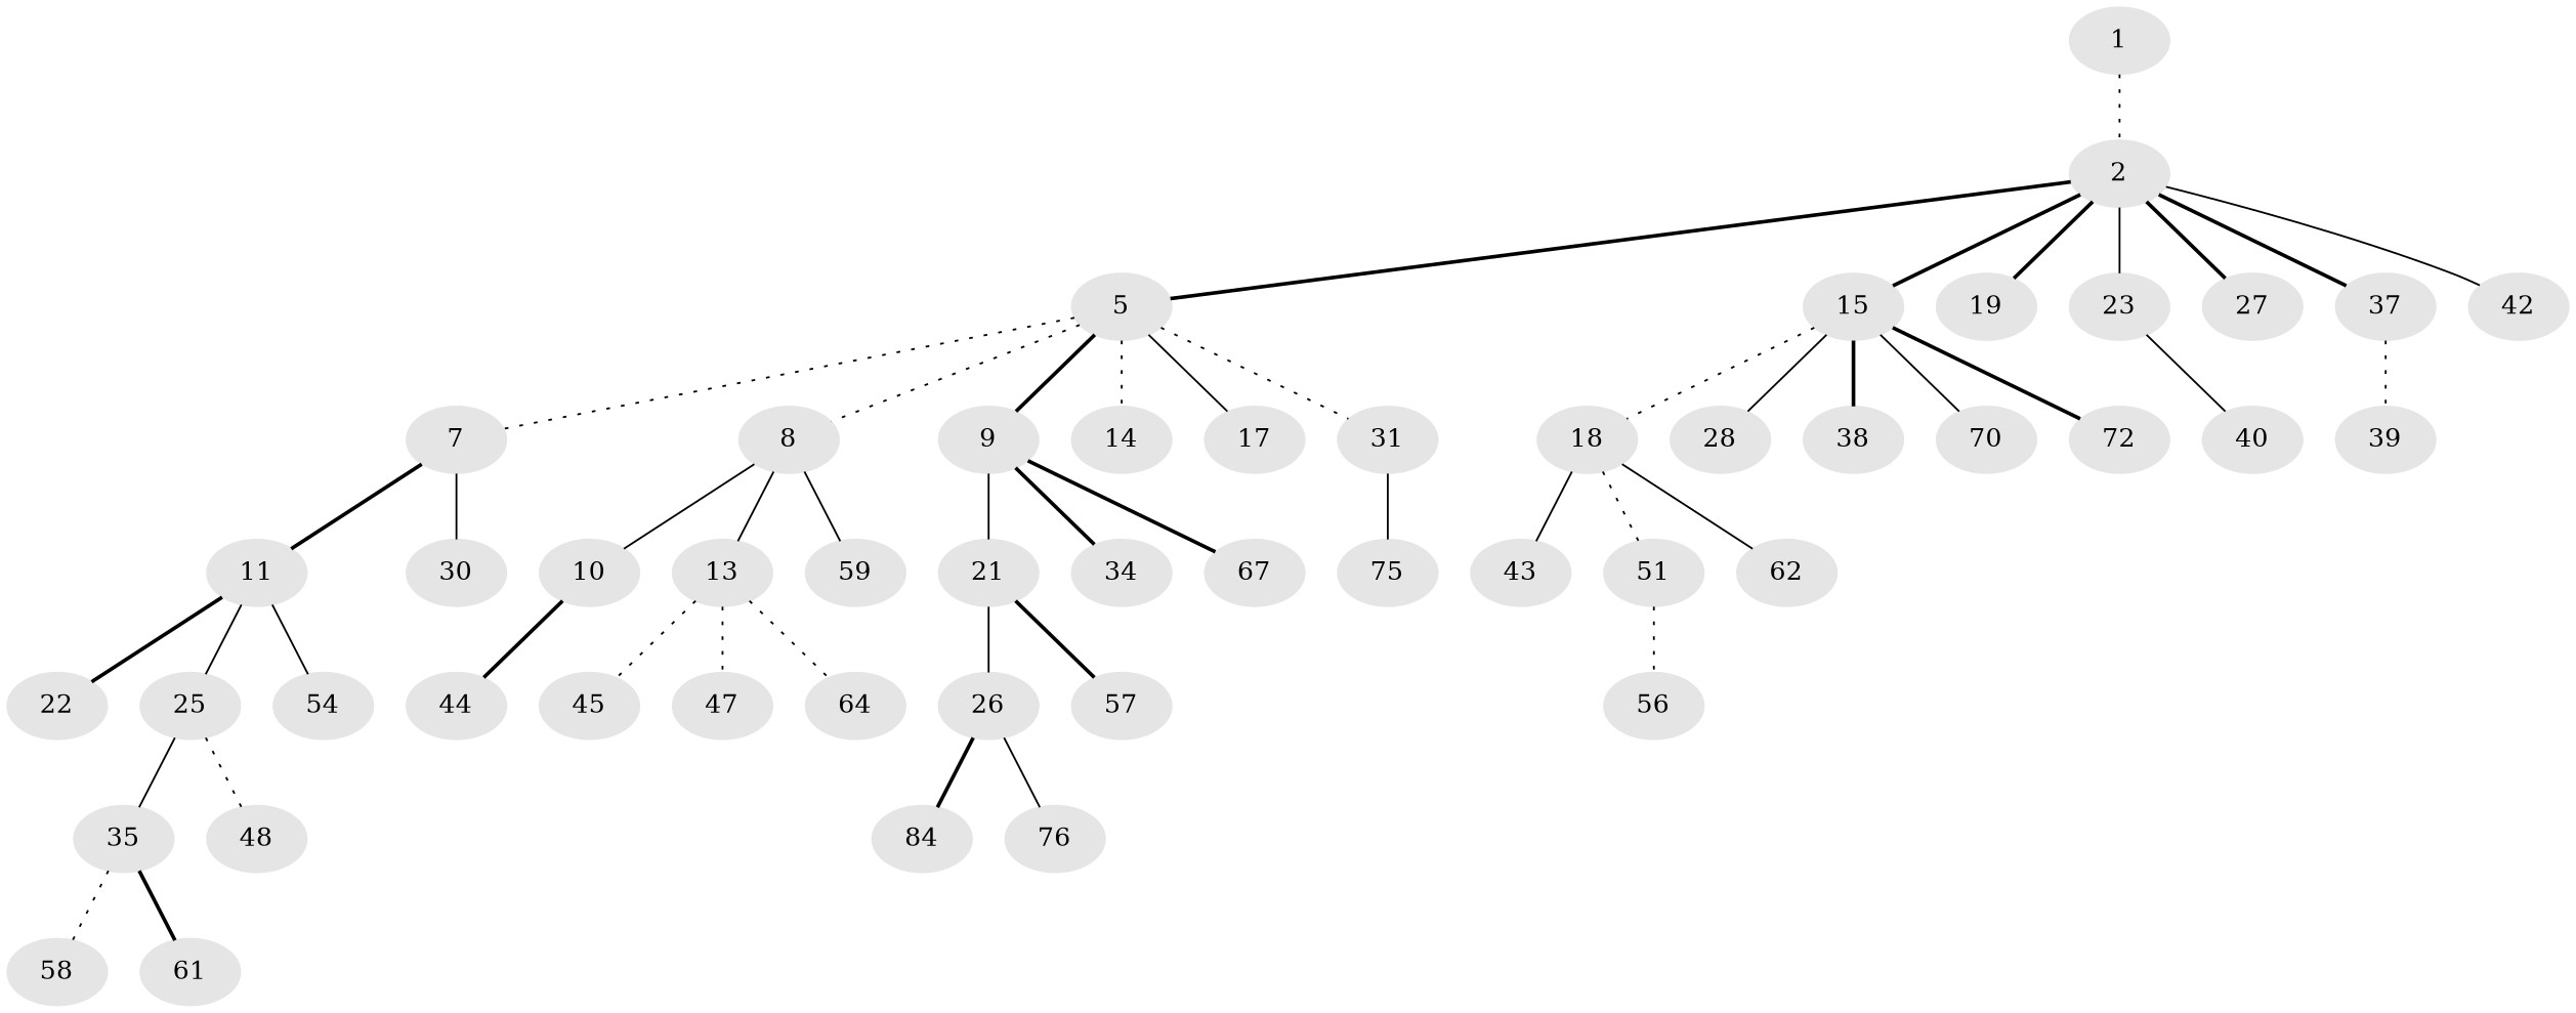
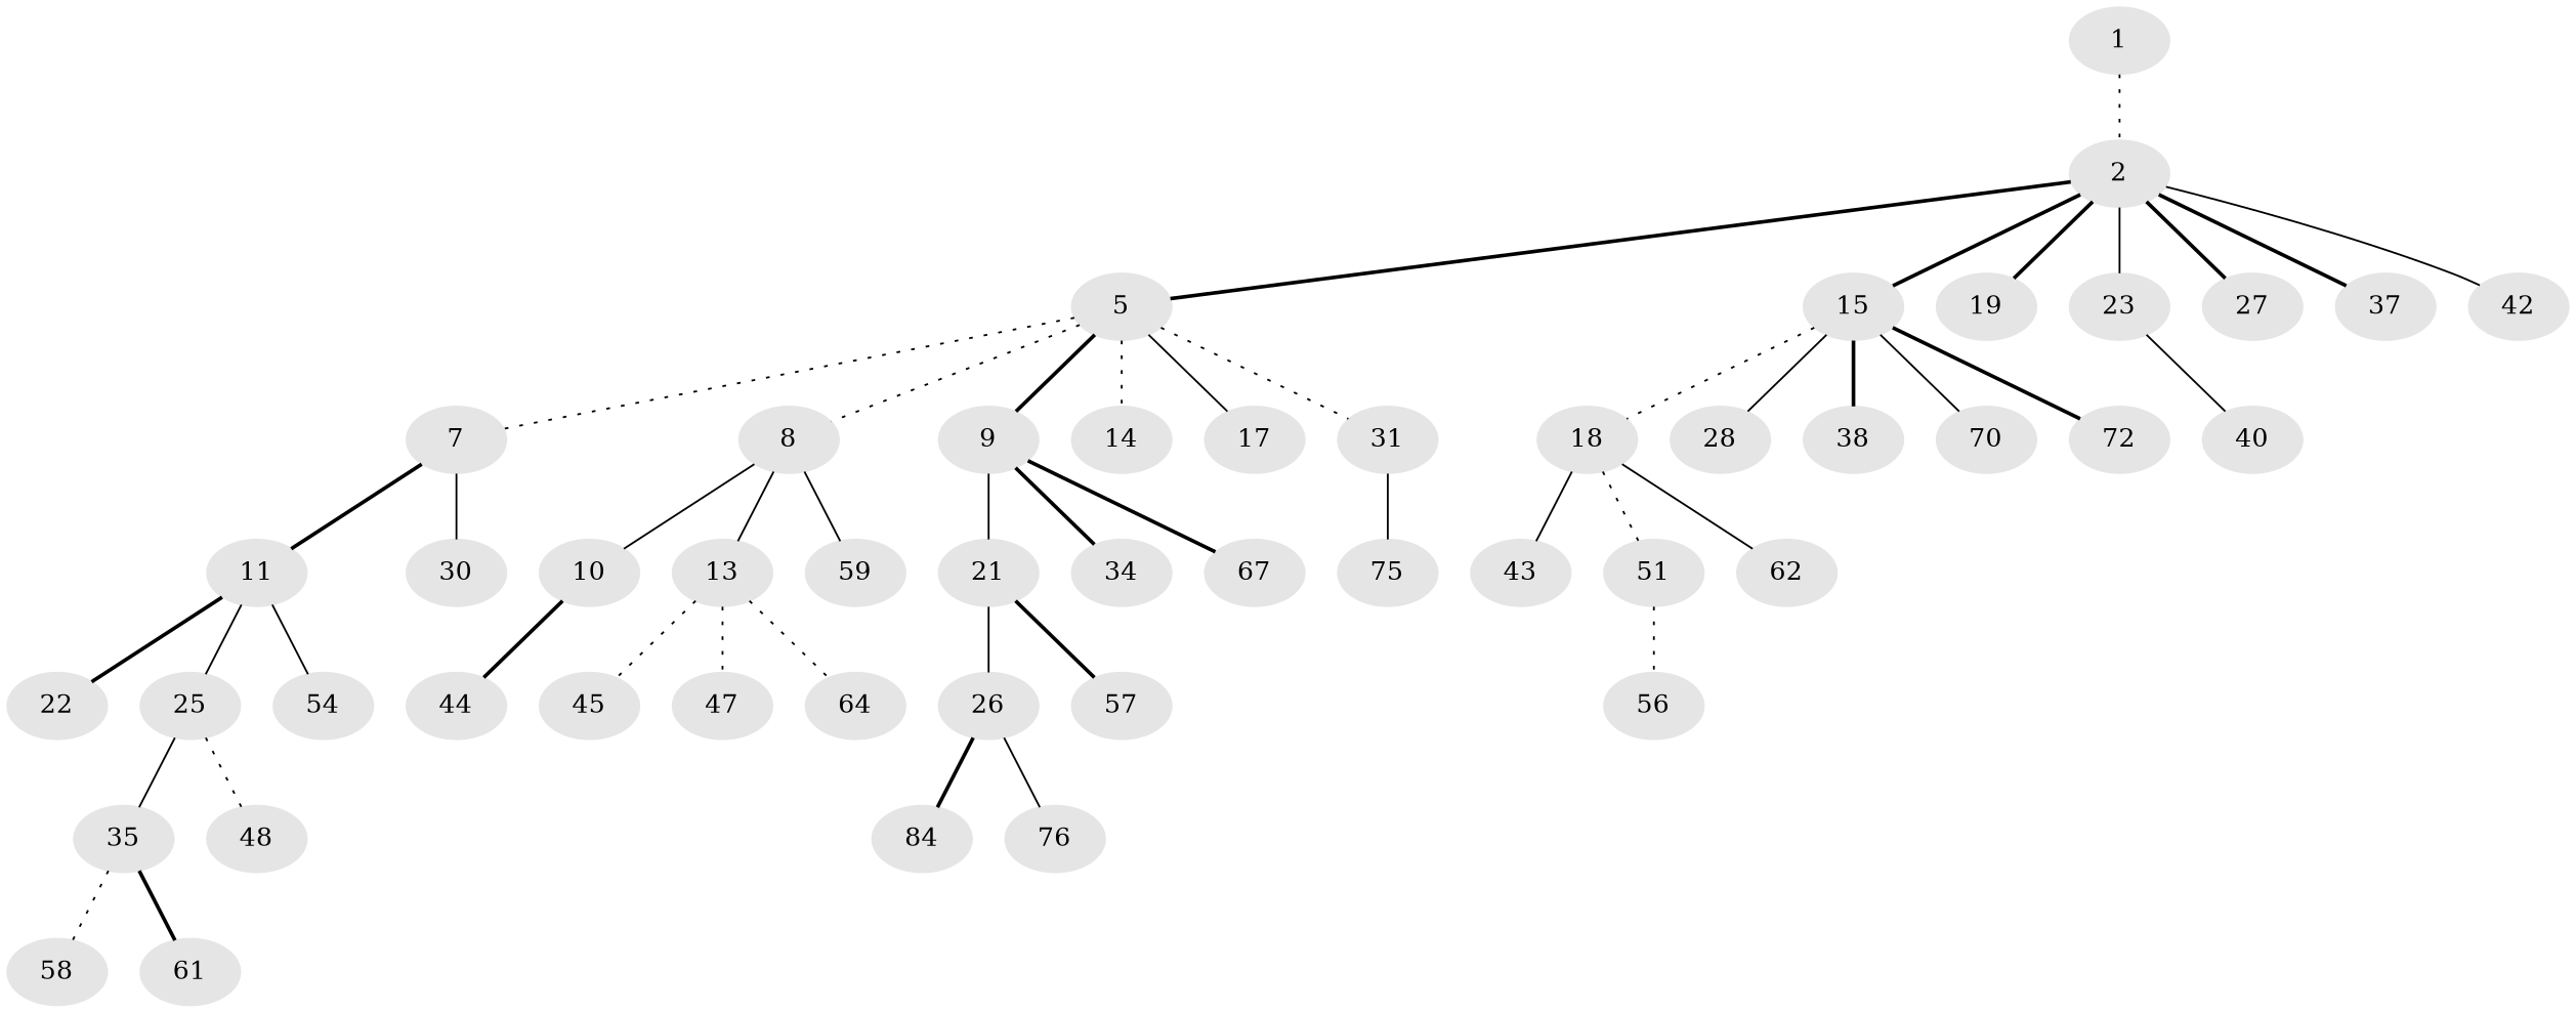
  graph {
    node [color=gray90 style=filled]
    edge [style=solid]
    1 [super="+3"]
    2 [super="+4"]
    5 [super="+6"]
    15 [super="+16"]
    19 [super="+68"]
    23 [super="+29"]
    27
    37 [super="+80"]
    42 [super="+53"]
    7 [super="+55"]
    8 [super="+36"]
    9 [super="+78"]
    14 [super="+24"]
    17
    31 [super="+65"]
    18 [super="+20"]
    28
    38
    70
    72
    40 [super="+41"]
-   39
    11 [super="+12"]
    30
    10 [super="+79"]
    13 [super="+33"]
    59
    21
    34 [super="+52"]
    67 [super="+71"]
    75
    22 [super="+49"]
    25 [super="+32"]
    54
    44 [super="+60"]
    45
    47 [super="+73"]
    64
    26 [super="+69"]
    57
    35 [super="+50"]
    48
    43
    51 [super="+66"]
    62
    56 [super="+77"]
    n47 [label=84]
    76
    58
    61 [super="+63"]
    1 -- 2 [style=dotted]
    2 -- 5 [style=bold]
    2 -- 15 [style=bold]
    2 -- 19 [style=bold]
    2 -- 23
    2 -- 27 [style=bold]
    2 -- 37 [style=bold]
    2 -- 42
    5 -- 7 [style=dotted]
    5 -- 8 [style=dotted]
    5 -- 9 [style=bold]
    5 -- 14 [style=dotted]
    5 -- 17
    5 -- 31 [style=dotted]
    15 -- 18 [style=dotted]
    15 -- 28
    15 -- 38 [style=bold]
    15 -- 70
    15 -- 72 [style=bold]
    23 -- 40
-   37 -- 39 [style=dotted]
    7 -- 11 [style=bold]
    7 -- 30
    8 -- 10
    8 -- 13
    8 -- 59
    9 -- 21
    9 -- 34 [style=bold]
    9 -- 67 [style=bold]
    31 -- 75
    18 -- 43
    18 -- 51 [style=dotted]
    18 -- 62
    11 -- 22 [style=bold]
    11 -- 25
    11 -- 54
    10 -- 44 [style=bold]
    13 -- 45 [style=dotted]
    13 -- 47 [style=dotted]
    13 -- 64 [style=dotted]
    21 -- 26
    21 -- 57 [style=bold]
    25 -- 35
    25 -- 48 [style=dotted]
    26 -- n47 [style=bold]
    26 -- 76
    35 -- 58 [style=dotted]
    35 -- 61 [style=bold]
    51 -- 56 [style=dotted]
  }
